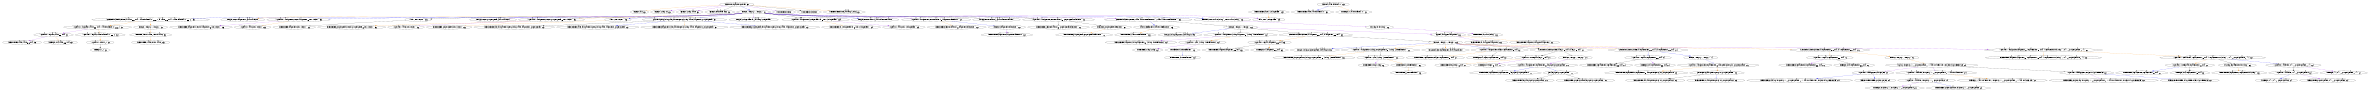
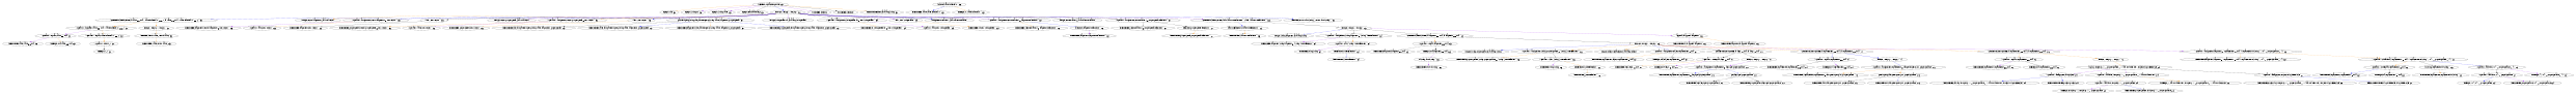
  digraph {
    edge [arrowhead=diamond color=darkorange]
    n1 [label=<(METHOD,replaceProperties)<SUB>250</SUB>>]
    n2 [label=<(PARAM,this)<SUB>250</SUB>>]
    n3 [label=<(PARAM,String ns)<SUB>250</SUB>>]
    n4 [label=<(PARAM,String value)<SUB>250</SUB>>]
    n5 [label=<(PARAM,Hashtable keys)<SUB>250</SUB>>]
    n6 [label=<(BLOCK,&lt;empty&gt;,&lt;empty&gt;)<SUB>251</SUB>>]
    n7 [label=<(MODIFIER,PUBLIC)>]
    n8 [label=<(MODIFIER,VIRTUAL)>]
    n9 [label=<(METHOD_RETURN,java.lang.String)<SUB>250</SUB>>]
    n10 [label=<(CONTROL_STRUCTURE,if (value == null || value.indexOf('$') == -1),if (value == null || value.indexOf('$') == -1))<SUB>252</SUB>>]
    n11 [label=<(LOCAL,Vector fragments: java.util.Vector)>]
    n12 [label=<(&lt;operator&gt;.assignment,Vector fragments = new Vector())<SUB>255</SUB>>]
    n13 [label=<(&lt;init&gt;,new Vector())<SUB>255</SUB>>]
    n14 [label=<(LOCAL,Vector propertyRefs: java.util.Vector)>]
    n15 [label=<(&lt;operator&gt;.assignment,Vector propertyRefs = new Vector())<SUB>256</SUB>>]
    n16 [label=<(&lt;init&gt;,new Vector())<SUB>256</SUB>>]
    n17 [label=<(parsePropertyString,this.parsePropertyString(value, fragments, propertyRefs))<SUB>257</SUB>>]
    n18 [label=<(LOCAL,StringBuffer sb: java.lang.StringBuffer)>]
    n19 [label=<(&lt;operator&gt;.assignment,StringBuffer sb = new StringBuffer())<SUB>259</SUB>>]
    n20 [label=<(&lt;init&gt;,new StringBuffer())<SUB>259</SUB>>]
    n21 [label=<(LOCAL,Enumeration i: java.util.Enumeration)>]
    n22 [label=<(&lt;operator&gt;.assignment,Enumeration i = fragments.elements())<SUB>260</SUB>>]
    n23 [label=<(LOCAL,Enumeration j: java.util.Enumeration)>]
    n24 [label=<(&lt;operator&gt;.assignment,Enumeration j = propertyRefs.elements())<SUB>261</SUB>>]
    n25 [label=<(CONTROL_STRUCTURE,while (i.hasMoreElements()),while (i.hasMoreElements()))<SUB>263</SUB>>]
    n26 [label=<(RETURN,return sb.toString();,return sb.toString();)<SUB>288</SUB>>]
    n27 [label=<(&lt;operator&gt;.logicalOr,value == null || value.indexOf('$') == -1)<SUB>252</SUB>>]
    n28 [label=<(BLOCK,&lt;empty&gt;,&lt;empty&gt;)<SUB>252</SUB>>]
    n29 [label=<(IDENTIFIER,fragments,Vector fragments = new Vector())<SUB>255</SUB>>]
    n30 [label=<(&lt;operator&gt;.alloc,new Vector())<SUB>255</SUB>>]
    n31 [label=<(IDENTIFIER,fragments,new Vector())<SUB>255</SUB>>]
    n32 [label=<(IDENTIFIER,propertyRefs,Vector propertyRefs = new Vector())<SUB>256</SUB>>]
    n33 [label=<(&lt;operator&gt;.alloc,new Vector())<SUB>256</SUB>>]
    n34 [label=<(IDENTIFIER,propertyRefs,new Vector())<SUB>256</SUB>>]
    n35 [label=<(IDENTIFIER,this,this.parsePropertyString(value, fragments, propertyRefs))<SUB>257</SUB>>]
    n36 [label=<(IDENTIFIER,value,this.parsePropertyString(value, fragments, propertyRefs))<SUB>257</SUB>>]
    n37 [label=<(IDENTIFIER,fragments,this.parsePropertyString(value, fragments, propertyRefs))<SUB>257</SUB>>]
    n38 [label=<(IDENTIFIER,propertyRefs,this.parsePropertyString(value, fragments, propertyRefs))<SUB>257</SUB>>]
    n39 [label=<(IDENTIFIER,sb,StringBuffer sb = new StringBuffer())<SUB>259</SUB>>]
    n40 [label=<(&lt;operator&gt;.alloc,new StringBuffer())<SUB>259</SUB>>]
    n41 [label=<(IDENTIFIER,sb,new StringBuffer())<SUB>259</SUB>>]
    n42 [label=<(IDENTIFIER,i,Enumeration i = fragments.elements())<SUB>260</SUB>>]
    n43 [label=<(elements,fragments.elements())<SUB>260</SUB>>]
    n44 [label=<(IDENTIFIER,j,Enumeration j = propertyRefs.elements())<SUB>261</SUB>>]
    n45 [label=<(elements,propertyRefs.elements())<SUB>261</SUB>>]
    n46 [label=<(hasMoreElements,i.hasMoreElements())<SUB>263</SUB>>]
    n47 [label=<(BLOCK,&lt;empty&gt;,&lt;empty&gt;)<SUB>263</SUB>>]
    n48 [label=<(toString,sb.toString())<SUB>288</SUB>>]
    n49 [label=<(&lt;operator&gt;.equals,value == null)<SUB>252</SUB>>]
    n50 [label=<(&lt;operator&gt;.equals,value.indexOf('$') == -1)<SUB>252</SUB>>]
    n51 [label=<(RETURN,return value;,return value;)<SUB>253</SUB>>]
    n52 [label=<(IDENTIFIER,value,value == null)<SUB>252</SUB>>]
    n53 [label=<(LITERAL,null,value == null)<SUB>252</SUB>>]
    n54 [label=<(&lt;operator&gt;.minus,-1)<SUB>252</SUB>>]
    n55 [label=<(indexOf,value.indexOf('$'))<SUB>252</SUB>>]
    n56 [label=<(IDENTIFIER,value,value.indexOf('$'))<SUB>252</SUB>>]
    n57 [label=<(LITERAL,'$',value.indexOf('$'))<SUB>252</SUB>>]
    n58 [label=<(LITERAL,1,-1)<SUB>252</SUB>>]
    n59 [label=<(IDENTIFIER,value,return value;)<SUB>253</SUB>>]
    n60 [label=<(IDENTIFIER,fragments,fragments.elements())<SUB>260</SUB>>]
    n61 [label=<(IDENTIFIER,propertyRefs,propertyRefs.elements())<SUB>261</SUB>>]
    n62 [label=<(IDENTIFIER,i,i.hasMoreElements())<SUB>263</SUB>>]
    n63 [label=<(LOCAL,String fragment: java.lang.String)>]
    n64 [label=<(&lt;operator&gt;.assignment,String fragment = (String) i.nextElement())<SUB>264</SUB>>]
    n65 [label=<(CONTROL_STRUCTURE,if (fragment == null),if (fragment == null))<SUB>265</SUB>>]
    n66 [label=<(append,sb.append(fragment))<SUB>286</SUB>>]
    n67 [label=<(IDENTIFIER,fragment,String fragment = (String) i.nextElement())<SUB>264</SUB>>]
    n68 [label=<(&lt;operator&gt;.cast,(String) i.nextElement())<SUB>264</SUB>>]
    n69 [label=<(&lt;operator&gt;.equals,fragment == null)<SUB>265</SUB>>]
    n70 [label=<(BLOCK,&lt;empty&gt;,&lt;empty&gt;)<SUB>265</SUB>>]
    n71 [label=<(IDENTIFIER,sb,sb.append(fragment))<SUB>286</SUB>>]
    n72 [label=<(IDENTIFIER,fragment,sb.append(fragment))<SUB>286</SUB>>]
    n73 [label=<(TYPE_REF,String,String)<SUB>264</SUB>>]
    n74 [label=<(nextElement,i.nextElement())<SUB>264</SUB>>]
    n75 [label=<(IDENTIFIER,i,i.nextElement())<SUB>264</SUB>>]
    n76 [label=<(IDENTIFIER,fragment,fragment == null)<SUB>265</SUB>>]
    n77 [label=<(LITERAL,null,fragment == null)<SUB>265</SUB>>]
    n78 [label=<(LOCAL,String propertyName: java.lang.String)>]
    n79 [label=<(&lt;operator&gt;.assignment,String propertyName = (String) j.nextElement())<SUB>266</SUB>>]
    n80 [label=<(LOCAL,Object replacement: java.lang.Object)>]
    n81 [label=<(&lt;operator&gt;.assignment,Object replacement = null)<SUB>267</SUB>>]
    n82 [label=<(CONTROL_STRUCTURE,if (keys != null),if (keys != null))<SUB>271</SUB>>]
    n83 [label=<(CONTROL_STRUCTURE,if (replacement == null),if (replacement == null))<SUB>274</SUB>>]
    n84 [label=<(CONTROL_STRUCTURE,if (replacement == null),if (replacement == null))<SUB>278</SUB>>]
    n85 [label=<(&lt;operator&gt;.assignment,fragment = (replacement != null) ? replacement.toString() : &quot;${&quot; + propertyName + &quot;}&quot;)<SUB>282</SUB>>]
    n86 [label=<(IDENTIFIER,propertyName,String propertyName = (String) j.nextElement())<SUB>266</SUB>>]
    n87 [label=<(&lt;operator&gt;.cast,(String) j.nextElement())<SUB>266</SUB>>]
    n88 [label=<(IDENTIFIER,replacement,Object replacement = null)<SUB>267</SUB>>]
    n89 [label=<(LITERAL,null,Object replacement = null)<SUB>267</SUB>>]
    n90 [label=<(&lt;operator&gt;.notEquals,keys != null)<SUB>271</SUB>>]
    n91 [label=<(BLOCK,&lt;empty&gt;,&lt;empty&gt;)<SUB>271</SUB>>]
    n92 [label=<(&lt;operator&gt;.equals,replacement == null)<SUB>274</SUB>>]
    n93 [label=<(BLOCK,&lt;empty&gt;,&lt;empty&gt;)<SUB>274</SUB>>]
    n94 [label=<(&lt;operator&gt;.equals,replacement == null)<SUB>278</SUB>>]
    n95 [label=<(BLOCK,&lt;empty&gt;,&lt;empty&gt;)<SUB>278</SUB>>]
    n96 [label=<(IDENTIFIER,fragment,fragment = (replacement != null) ? replacement.toString() : &quot;${&quot; + propertyName + &quot;}&quot;)<SUB>282</SUB>>]
    n97 [label=<(&lt;operator&gt;.conditional,(replacement != null) ? replacement.toString() : &quot;${&quot; + propertyName + &quot;}&quot;)<SUB>282</SUB>>]
    n98 [label=<(TYPE_REF,String,String)<SUB>266</SUB>>]
    n99 [label=<(nextElement,j.nextElement())<SUB>266</SUB>>]
    n100 [label=<(IDENTIFIER,j,j.nextElement())<SUB>266</SUB>>]
    n101 [label=<(IDENTIFIER,keys,keys != null)<SUB>271</SUB>>]
    n102 [label=<(LITERAL,null,keys != null)<SUB>271</SUB>>]
    n103 [label=<(&lt;operator&gt;.assignment,replacement = keys.get(propertyName))<SUB>272</SUB>>]
    n104 [label=<(IDENTIFIER,replacement,replacement = keys.get(propertyName))<SUB>272</SUB>>]
    n105 [label=<(get,keys.get(propertyName))<SUB>272</SUB>>]
    n106 [label=<(IDENTIFIER,keys,keys.get(propertyName))<SUB>272</SUB>>]
    n107 [label=<(IDENTIFIER,propertyName,keys.get(propertyName))<SUB>272</SUB>>]
    n108 [label=<(IDENTIFIER,replacement,replacement == null)<SUB>274</SUB>>]
    n109 [label=<(LITERAL,null,replacement == null)<SUB>274</SUB>>]
    n110 [label=<(&lt;operator&gt;.assignment,replacement = this.getProperty(ns, propertyName))<SUB>275</SUB>>]
    n111 [label=<(IDENTIFIER,replacement,replacement = this.getProperty(ns, propertyName))<SUB>275</SUB>>]
    n112 [label=<(getProperty,this.getProperty(ns, propertyName))<SUB>275</SUB>>]
    n113 [label=<(IDENTIFIER,this,this.getProperty(ns, propertyName))<SUB>275</SUB>>]
    n114 [label=<(IDENTIFIER,ns,this.getProperty(ns, propertyName))<SUB>275</SUB>>]
    n115 [label=<(IDENTIFIER,replacement,replacement == null)<SUB>278</SUB>>]
    n116 [label=<(LITERAL,null,replacement == null)<SUB>278</SUB>>]
    n117 [label=<(log,log(&quot;Property \&quot;&quot; + propertyName + &quot;\&quot; has not been set&quot;, Project.MSG_VERBOSE))<SUB>279</SUB>>]
    n118 [label=<(&lt;operator&gt;.fieldAccess,this.project)<SUB>279</SUB>>]
    n119 [label=<(&lt;operator&gt;.addition,&quot;Property \&quot;&quot; + propertyName + &quot;\&quot; has not been set&quot;)<SUB>279</SUB>>]
    n120 [label=<(&lt;operator&gt;.fieldAccess,Project.MSG_VERBOSE)<SUB>280</SUB>>]
    n121 [label=<(IDENTIFIER,this,log(&quot;Property \&quot;&quot; + propertyName + &quot;\&quot; has not been set&quot;, Project.MSG_VERBOSE))<SUB>279</SUB>>]
    n122 [label=<(FIELD_IDENTIFIER,project,project)<SUB>279</SUB>>]
    n123 [label=<(&lt;operator&gt;.addition,&quot;Property \&quot;&quot; + propertyName)<SUB>279</SUB>>]
    n124 [label=<(LITERAL,&quot;\&quot; has not been set&quot;,&quot;Property \&quot;&quot; + propertyName + &quot;\&quot; has not been set&quot;)<SUB>280</SUB>>]
    n125 [label=<(IDENTIFIER,Project,log(&quot;Property \&quot;&quot; + propertyName + &quot;\&quot; has not been set&quot;, Project.MSG_VERBOSE))<SUB>280</SUB>>]
    n126 [label=<(FIELD_IDENTIFIER,MSG_VERBOSE,MSG_VERBOSE)<SUB>280</SUB>>]
    n127 [label=<(LITERAL,&quot;Property \&quot;&quot;,&quot;Property \&quot;&quot; + propertyName)<SUB>279</SUB>>]
    n128 [label=<(IDENTIFIER,propertyName,&quot;Property \&quot;&quot; + propertyName)<SUB>279</SUB>>]
    n129 [label=<(&lt;operator&gt;.notEquals,replacement != null)<SUB>282</SUB>>]
    n130 [label=<(toString,replacement.toString())<SUB>283</SUB>>]
    n131 [label=<(&lt;operator&gt;.addition,&quot;${&quot; + propertyName + &quot;}&quot;)<SUB>284</SUB>>]
    n132 [label=<(IDENTIFIER,replacement,replacement != null)<SUB>282</SUB>>]
    n133 [label=<(LITERAL,null,replacement != null)<SUB>282</SUB>>]
    n134 [label=<(IDENTIFIER,replacement,replacement.toString())<SUB>283</SUB>>]
    n135 [label=<(&lt;operator&gt;.addition,&quot;${&quot; + propertyName)<SUB>284</SUB>>]
    n136 [label=<(LITERAL,&quot;}&quot;,&quot;${&quot; + propertyName + &quot;}&quot;)<SUB>284</SUB>>]
    n137 [label=<(LITERAL,&quot;${&quot;,&quot;${&quot; + propertyName)<SUB>284</SUB>>]
    n138 [label=<(IDENTIFIER,propertyName,&quot;${&quot; + propertyName)<SUB>284</SUB>>]
    n139 [label=<(IDENTIFIER,sb,sb.toString())<SUB>288</SUB>>]
    n1 -> n2 [arrowhead=onormal]
    n1 -> n3 [color=purple]
    n1 -> n4 [color=purple]
    n1 -> n5 [arrowhead=onormal color=black]
    n1 -> n6 [color=blue]
    n1 -> n7 [arrowhead=onormal color=purple]
    n1 -> n8 [color=black]
    n1 -> n9 [arrowhead=onormal]
    n6 -> n10 [arrowhead=onormal color=blue]
    n6 -> n11
    n6 -> n12 [arrowhead=onormal color=blue]
    n6 -> n13 [color=black]
    n6 -> n14 [arrowhead=onormal color=purple]
    n6 -> n15 [arrowhead=onormal]
    n6 -> n16 [color=blue]
    n6 -> n17 [arrowhead=onormal color=blue]
    n6 -> n18 [arrowhead=onormal color=purple]
    n6 -> n19 [color=black]
    n6 -> n20 [color=purple]
    n6 -> n21 [color=blue]
    n6 -> n22 [arrowhead=onormal color=purple]
    n6 -> n23 [arrowhead=onormal color=black]
    n6 -> n24 [arrowhead=onormal color=black]
    n6 -> n25 [color=purple]
    n6 -> n26 [color=blue]
    n10 -> n27
    n10 -> n28
    n12 -> n29 [color=purple]
    n12 -> n30 [arrowhead=onormal]
    n13 -> n31 [arrowhead=onormal color=black]
    n15 -> n32
    n15 -> n33 [arrowhead=onormal color=purple]
    n16 -> n34 [arrowhead=onormal]
    n17 -> n35 [color=black]
    n17 -> n36 [color=blue]
    n17 -> n37 [arrowhead=onormal]
    n17 -> n38 [arrowhead=onormal color=blue]
    n19 -> n39 [arrowhead=onormal]
    n19 -> n40 [color=purple]
-   n41 -> n20
+   n20 -> n41
    n22 -> n42 [arrowhead=onormal]
    n22 -> n43 [arrowhead=onormal color=blue]
    n24 -> n44 [arrowhead=onormal color=black]
    n24 -> n45 [color=black]
    n25 -> n46 [color=blue]
    n25 -> n47 [arrowhead=onormal color=black]
-   n26 -> n48 [arrowhead=onormal color=purple]
+   n77 -> n48 [arrowhead=onormal color=purple]
    n27 -> n49 [color=purple]
    n27 -> n50 [arrowhead=onormal]
    n28 -> n51 [arrowhead=onormal]
    n43 -> n60 [color=purple]
    n45 -> n61
    n46 -> n62
    n47 -> n63 [arrowhead=onormal color=blue]
    n47 -> n64 [arrowhead=onormal color=black]
    n47 -> n65 [color=black]
    n47 -> n66 [color=purple]
    n48 -> n139 [color=purple]
    n49 -> n52 [color=purple]
    n49 -> n53 [arrowhead=onormal]
    n50 -> n54
    n51 -> n59 [arrowhead=onormal]
    n54 -> n58 [color=black]
    n55 -> n56 [color=blue]
    n55 -> n57 [arrowhead=onormal]
    n64 -> n67 [color=purple]
    n64 -> n68
    n65 -> n69
    n65 -> n70 [arrowhead=onormal color=black]
    n66 -> n71 [arrowhead=onormal color=purple]
    n66 -> n72 [arrowhead=onormal]
    n68 -> n73 [color=purple]
    n68 -> n74 [arrowhead=onormal color=purple]
    n69 -> n76 [arrowhead=onormal color=black]
-   n69 -> n77
+   n69 -> n77 [color=black]
    n70 -> n78 [color=blue]
    n70 -> n79
    n70 -> n80
    n70 -> n81 [arrowhead=onormal color=blue]
    n70 -> n82 [color=black]
    n70 -> n83 [arrowhead=onormal]
    n70 -> n84 [arrowhead=onormal]
    n70 -> n85 [color=purple]
    n74 -> n75 [arrowhead=onormal color=blue]
    n79 -> n86 [arrowhead=onormal]
    n79 -> n87 [arrowhead=onormal color=black]
    n81 -> n88 [arrowhead=onormal]
    n81 -> n89 [arrowhead=onormal color=black]
    n82 -> n90 [color=black]
    n82 -> n91 [arrowhead=onormal color=black]
    n83 -> n92 [arrowhead=onormal color=blue]
    n83 -> n93 [color=blue]
    n84 -> n94 [arrowhead=onormal]
    n84 -> n95
    n85 -> n96 [arrowhead=onormal]
    n85 -> n97
    n87 -> n98 [color=purple]
    n87 -> n99 [arrowhead=onormal]
    n90 -> n101 [arrowhead=onormal]
    n90 -> n102 [color=purple]
    n91 -> n103 [color=purple]
    n92 -> n108 [color=black]
    n92 -> n109 [color=purple]
    n93 -> n110 [arrowhead=onormal color=blue]
    n94 -> n115 [color=purple]
    n94 -> n116 [arrowhead=onormal color=black]
    n95 -> n117 [arrowhead=onormal]
    n97 -> n129
    n97 -> n130 [arrowhead=onormal color=black]
    n97 -> n131 [arrowhead=onormal color=blue]
    n99 -> n100 [arrowhead=onormal]
    n103 -> n104 [color=blue]
    n103 -> n105 [arrowhead=onormal color=blue]
    n105 -> n106 [color=black]
    n105 -> n107 [color=black]
    n110 -> n111
    n110 -> n112
    n112 -> n113 [color=black]
    n112 -> n114 [arrowhead=onormal color=blue]
    n117 -> n118 [arrowhead=onormal color=purple]
    n117 -> n119 [arrowhead=onormal color=purple]
    n117 -> n120 [arrowhead=onormal color=black]
    n118 -> n121 [color=blue]
    n118 -> n122 [color=blue]
    n119 -> n123 [arrowhead=onormal]
    n119 -> n124
    n120 -> n125 [arrowhead=onormal color=purple]
    n120 -> n126 [arrowhead=onormal color=blue]
    n123 -> n127 [color=purple]
    n123 -> n128 [arrowhead=onormal color=blue]
    n129 -> n132 [color=blue]
    n129 -> n133 [color=black]
    n130 -> n134
    n131 -> n135 [color=black]
    n131 -> n136 [color=purple]
    n135 -> n137 [color=blue]
    n135 -> n138 [color=purple]
  }
